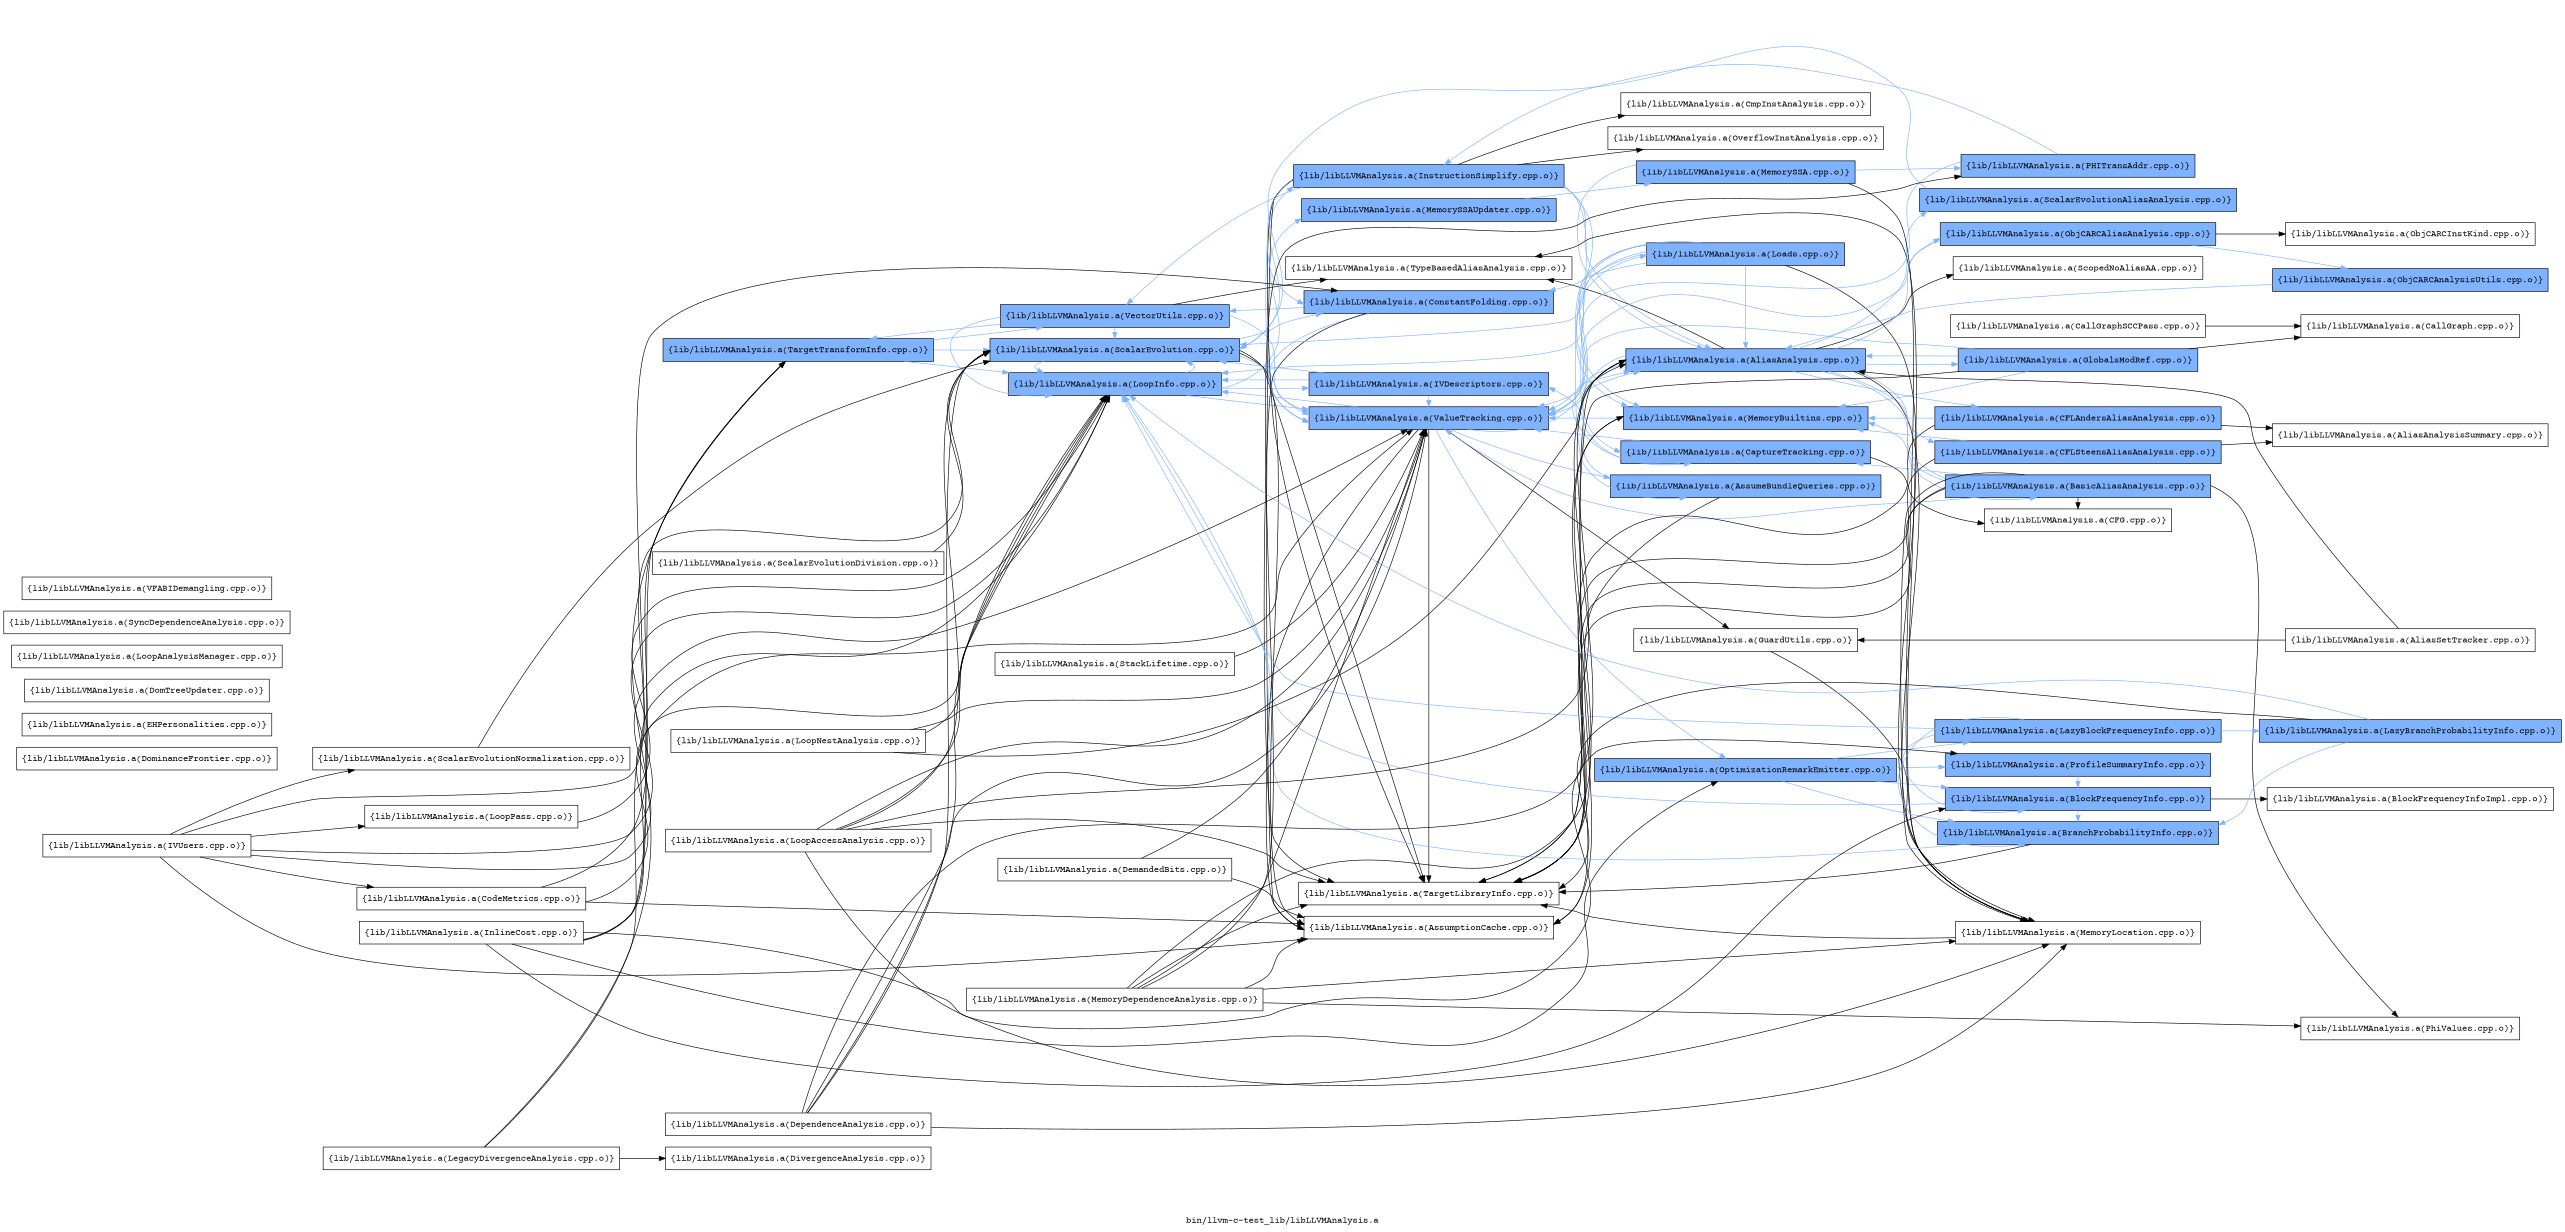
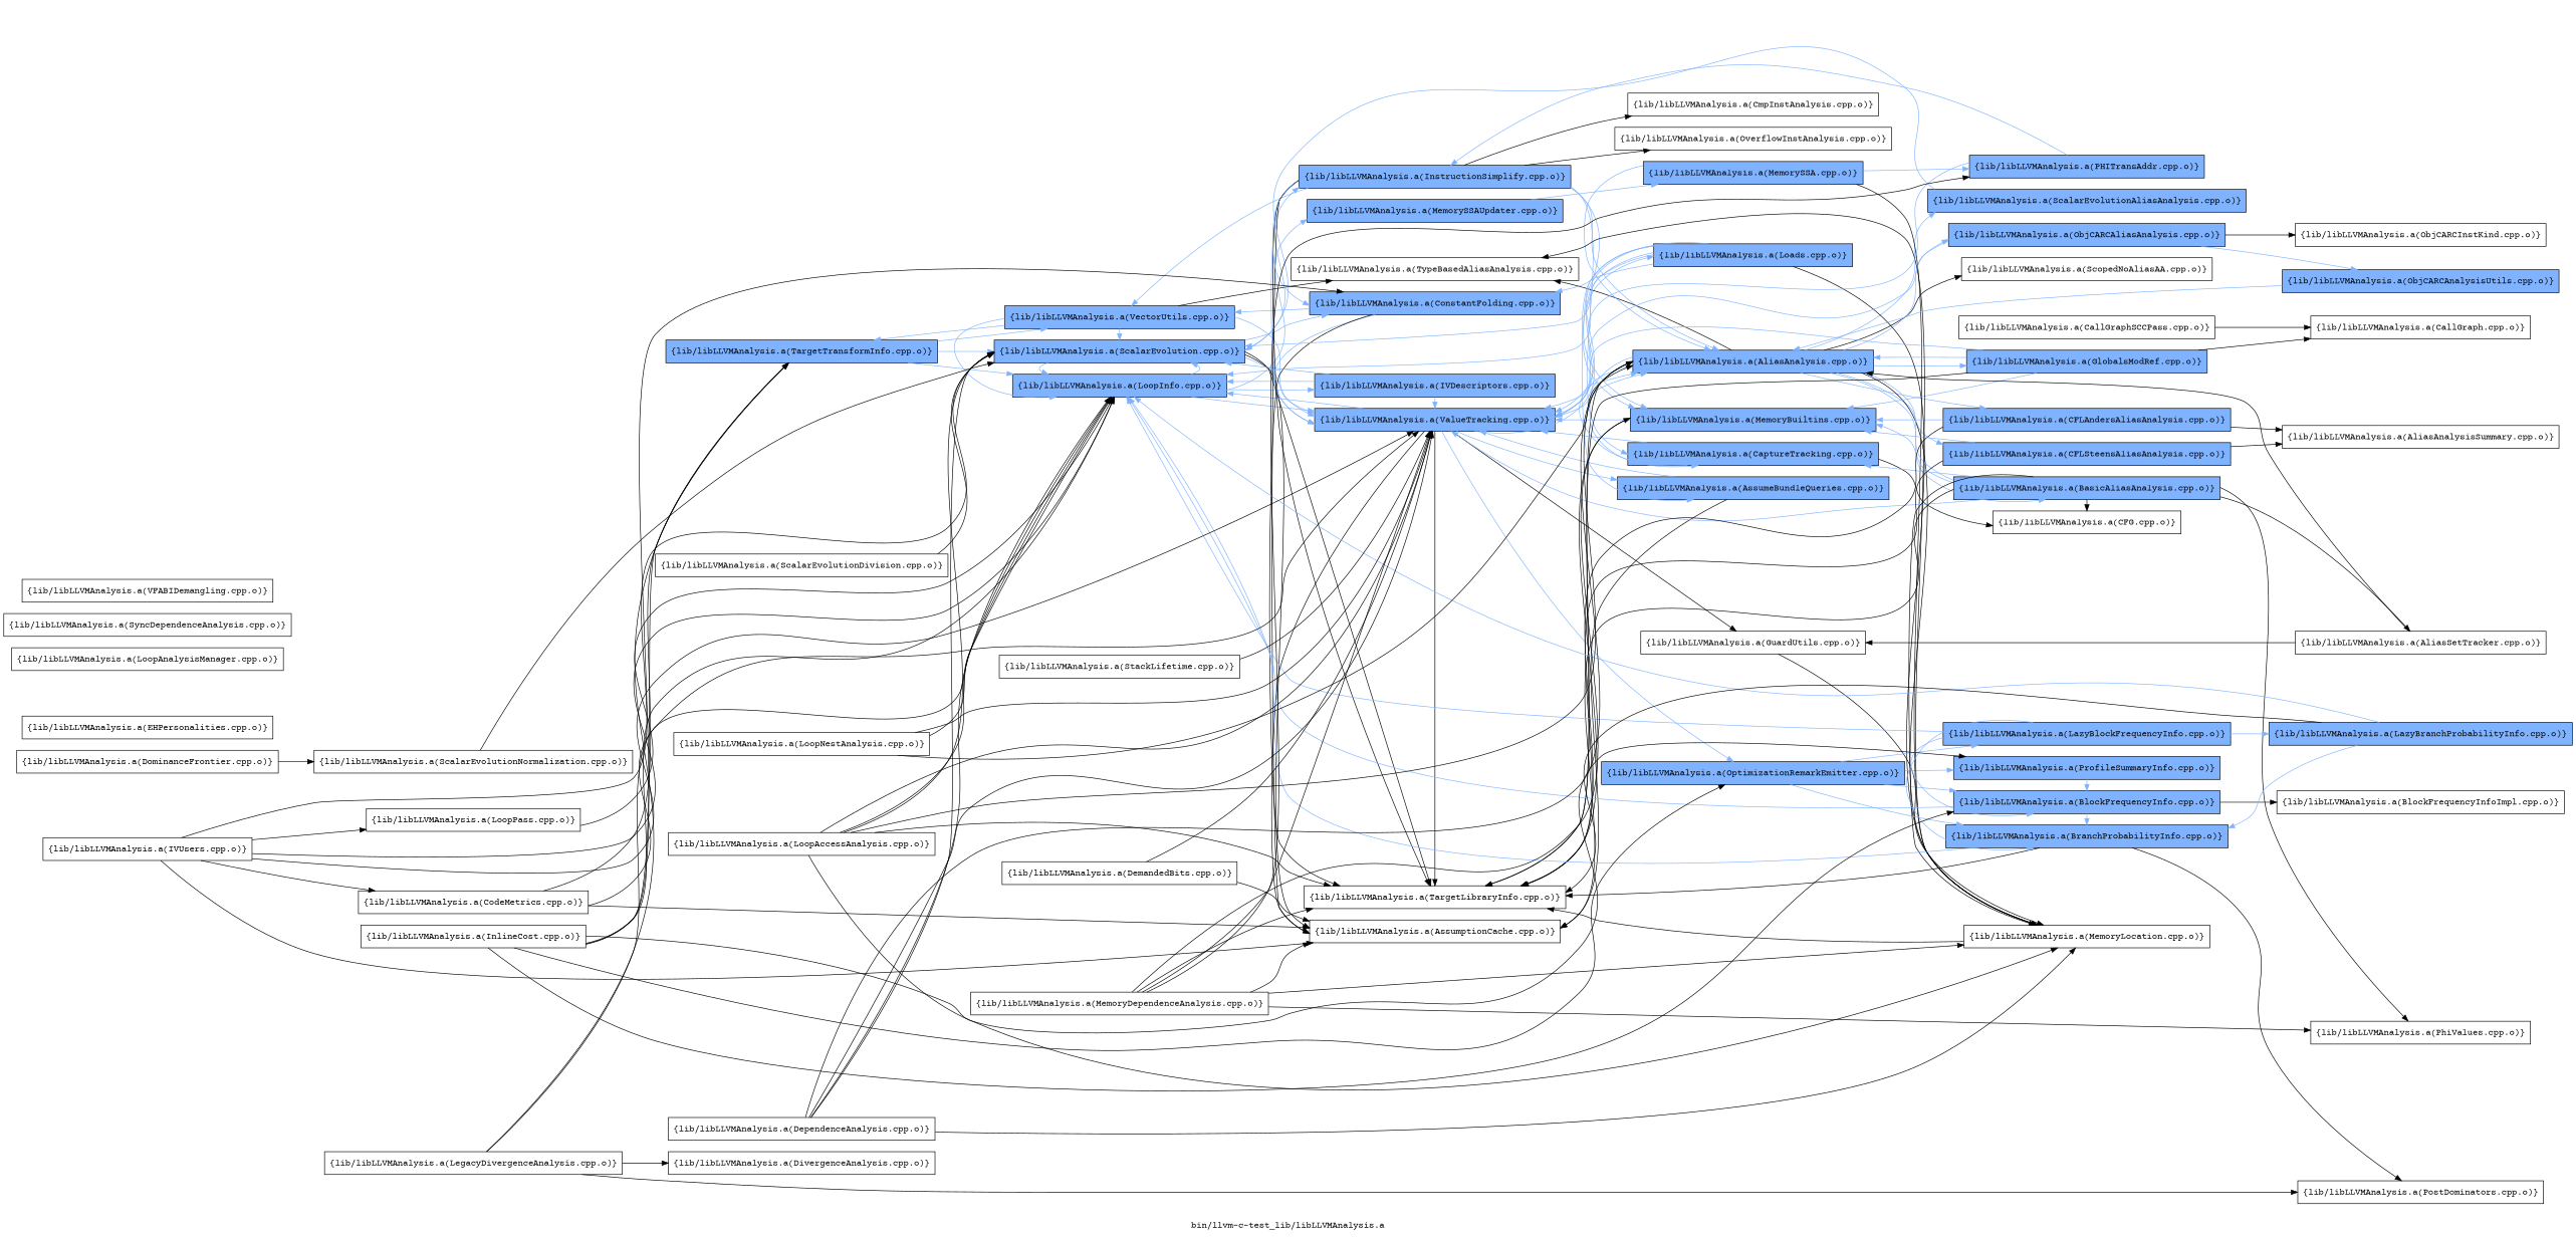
  digraph {
    fontname="Courier Prime"
    label="bin/llvm-c-test_lib/libLLVMAnalysis.a"
    rankdir=LR
    node [fontname="Courier Prime" group=0 shape=box]
    edge [fontname="Courier Prime"]
    n1 [fillcolor="0.600000 0.5 1" group=1 label="{lib/libLLVMAnalysis.a(TargetTransformInfo.cpp.o)}" style=filled]
    n2 [fillcolor="0.600000 0.5 1" group=1 label="{lib/libLLVMAnalysis.a(VectorUtils.cpp.o)}" style=filled]
    n3 [fillcolor="0.600000 0.5 1" group=1 label="{lib/libLLVMAnalysis.a(LoopInfo.cpp.o)}" style=filled]
    n4 [fillcolor="0.600000 0.5 1" group=1 label="{lib/libLLVMAnalysis.a(ScalarEvolution.cpp.o)}" style=filled]
    n5 [label="{lib/libLLVMAnalysis.a(TypeBasedAliasAnalysis.cpp.o)}"]
    n6 [fillcolor="0.600000 0.5 1" group=1 label="{lib/libLLVMAnalysis.a(ValueTracking.cpp.o)}" style=filled]
    n7 [fillcolor="0.600000 0.5 1" group=1 label="{lib/libLLVMAnalysis.a(IVDescriptors.cpp.o)}" style=filled]
    n8 [fillcolor="0.600000 0.5 1" group=1 label="{lib/libLLVMAnalysis.a(MemorySSAUpdater.cpp.o)}" style=filled]
    n9 [label="{lib/libLLVMAnalysis.a(TargetLibraryInfo.cpp.o)}"]
    n10 [label="{lib/libLLVMAnalysis.a(AssumptionCache.cpp.o)}"]
    n11 [fillcolor="0.600000 0.5 1" group=1 label="{lib/libLLVMAnalysis.a(ConstantFolding.cpp.o)}" style=filled]
    n12 [fillcolor="0.600000 0.5 1" group=1 label="{lib/libLLVMAnalysis.a(InstructionSimplify.cpp.o)}" style=filled]
    n13 [fillcolor="0.600000 0.5 1" group=1 label="{lib/libLLVMAnalysis.a(AliasAnalysis.cpp.o)}" style=filled]
    n14 [fillcolor="0.600000 0.5 1" group=1 label="{lib/libLLVMAnalysis.a(AssumeBundleQueries.cpp.o)}" style=filled]
    n15 [label="{lib/libLLVMAnalysis.a(GuardUtils.cpp.o)}"]
    n16 [fillcolor="0.600000 0.5 1" group=1 label="{lib/libLLVMAnalysis.a(Loads.cpp.o)}" style=filled]
    n17 [fillcolor="0.600000 0.5 1" group=1 label="{lib/libLLVMAnalysis.a(OptimizationRemarkEmitter.cpp.o)}" style=filled]
    n18 [fillcolor="0.600000 0.5 1" group=1 label="{lib/libLLVMAnalysis.a(MemorySSA.cpp.o)}" style=filled]
    n19 [fillcolor="0.600000 0.5 1" group=1 label="{lib/libLLVMAnalysis.a(CaptureTracking.cpp.o)}" style=filled]
    n20 [label="{lib/libLLVMAnalysis.a(CmpInstAnalysis.cpp.o)}"]
    n21 [fillcolor="0.600000 0.5 1" group=1 label="{lib/libLLVMAnalysis.a(MemoryBuiltins.cpp.o)}" style=filled]
    n22 [label="{lib/libLLVMAnalysis.a(OverflowInstAnalysis.cpp.o)}"]
    n23 [label="{lib/libLLVMAnalysis.a(ScopedNoAliasAA.cpp.o)}"]
    n24 [fillcolor="0.600000 0.5 1" group=1 label="{lib/libLLVMAnalysis.a(BasicAliasAnalysis.cpp.o)}" style=filled]
    n25 [fillcolor="0.600000 0.5 1" group=1 label="{lib/libLLVMAnalysis.a(CFLAndersAliasAnalysis.cpp.o)}" style=filled]
    n26 [fillcolor="0.600000 0.5 1" group=1 label="{lib/libLLVMAnalysis.a(CFLSteensAliasAnalysis.cpp.o)}" style=filled]
    n27 [fillcolor="0.600000 0.5 1" group=1 label="{lib/libLLVMAnalysis.a(GlobalsModRef.cpp.o)}" style=filled]
    n28 [label="{lib/libLLVMAnalysis.a(MemoryLocation.cpp.o)}"]
    n29 [fillcolor="0.600000 0.5 1" group=1 label="{lib/libLLVMAnalysis.a(ObjCARCAliasAnalysis.cpp.o)}" style=filled]
    n30 [fillcolor="0.600000 0.5 1" group=1 label="{lib/libLLVMAnalysis.a(ScalarEvolutionAliasAnalysis.cpp.o)}" style=filled]
    n31 [fillcolor="0.600000 0.5 1" group=1 label="{lib/libLLVMAnalysis.a(BlockFrequencyInfo.cpp.o)}" style=filled]
    n32 [fillcolor="0.600000 0.5 1" group=1 label="{lib/libLLVMAnalysis.a(BranchProbabilityInfo.cpp.o)}" style=filled]
    n33 [fillcolor="0.600000 0.5 1" group=1 label="{lib/libLLVMAnalysis.a(LazyBlockFrequencyInfo.cpp.o)}" style=filled]
    n34 [fillcolor="0.600000 0.5 1" group=1 label="{lib/libLLVMAnalysis.a(ProfileSummaryInfo.cpp.o)}" style=filled]
    n35 [fillcolor="0.600000 0.5 1" group=1 label="{lib/libLLVMAnalysis.a(PHITransAddr.cpp.o)}" style=filled]
    n36 [label="{lib/libLLVMAnalysis.a(CFG.cpp.o)}"]
    n37 [label="{lib/libLLVMAnalysis.a(PhiValues.cpp.o)}"]
    n38 [label="{lib/libLLVMAnalysis.a(AliasAnalysisSummary.cpp.o)}"]
    n39 [label="{lib/libLLVMAnalysis.a(CallGraph.cpp.o)}"]
    n40 [label="{lib/libLLVMAnalysis.a(ObjCARCInstKind.cpp.o)}"]
    n41 [fillcolor="0.600000 0.5 1" group=1 label="{lib/libLLVMAnalysis.a(ObjCARCAnalysisUtils.cpp.o)}" style=filled]
    n42 [label="{lib/libLLVMAnalysis.a(BlockFrequencyInfoImpl.cpp.o)}"]
+   n43 [label="{lib/libLLVMAnalysis.a(PostDominators.cpp.o)}"]
    n44 [fillcolor="0.600000 0.5 1" group=1 label="{lib/libLLVMAnalysis.a(LazyBranchProbabilityInfo.cpp.o)}" style=filled]
    n45 [label="{lib/libLLVMAnalysis.a(EHPersonalities.cpp.o)}"]
-   n46 [label="{lib/libLLVMAnalysis.a(DomTreeUpdater.cpp.o)}"]
    n47 [label="{lib/libLLVMAnalysis.a(LegacyDivergenceAnalysis.cpp.o)}"]
    n48 [label="{lib/libLLVMAnalysis.a(DivergenceAnalysis.cpp.o)}"]
    n49 [label="{lib/libLLVMAnalysis.a(DominanceFrontier.cpp.o)}"]
    n50 [label="{lib/libLLVMAnalysis.a(IVUsers.cpp.o)}"]
    n51 [label="{lib/libLLVMAnalysis.a(CodeMetrics.cpp.o)}"]
    n52 [label="{lib/libLLVMAnalysis.a(LoopPass.cpp.o)}"]
    n53 [label="{lib/libLLVMAnalysis.a(ScalarEvolutionNormalization.cpp.o)}"]
    n54 [label="{lib/libLLVMAnalysis.a(MemoryDependenceAnalysis.cpp.o)}"]
    n55 [label="{lib/libLLVMAnalysis.a(CallGraphSCCPass.cpp.o)}"]
    n56 [label="{lib/libLLVMAnalysis.a(StackLifetime.cpp.o)}"]
    n57 [label="{lib/libLLVMAnalysis.a(InlineCost.cpp.o)}"]
    n58 [label="{lib/libLLVMAnalysis.a(DemandedBits.cpp.o)}"]
    n59 [label="{lib/libLLVMAnalysis.a(LoopAccessAnalysis.cpp.o)}"]
    n60 [label="{lib/libLLVMAnalysis.a(DependenceAnalysis.cpp.o)}"]
    n61 [label="{lib/libLLVMAnalysis.a(AliasSetTracker.cpp.o)}"]
    n62 [label="{lib/libLLVMAnalysis.a(LoopAnalysisManager.cpp.o)}"]
    n63 [label="{lib/libLLVMAnalysis.a(LoopNestAnalysis.cpp.o)}"]
    n64 [label="{lib/libLLVMAnalysis.a(ScalarEvolutionDivision.cpp.o)}"]
    n65 [label="{lib/libLLVMAnalysis.a(SyncDependenceAnalysis.cpp.o)}"]
    n66 [label="{lib/libLLVMAnalysis.a(VFABIDemangling.cpp.o)}"]
    subgraph sub_1 {
      rank=same
      n1
    }
    subgraph sub_2 {
      rank=same
      n2
      n3
      n4
    }
    subgraph sub_3 {
      rank=same
      n5
      n6
      n7
      n8
      n9
      n10
      n11
      n12
    }
    subgraph sub_4 {
      rank=same
      n13
      n14
      n15
      n16
      n17
      n18
      n19
      n20
      n21
      n22
    }
    subgraph sub_5 {
      rank=same
      n23
      n24
      n25
      n26
      n27
      n28
      n29
      n30
      n31
      n32
      n33
      n34
      n35
      n36
    }
    n1 -> n2 [color="0.600000 0.5 1"]
    n1 -> n3 [color="0.600000 0.5 1"]
    n1 -> n4 [color="0.600000 0.5 1"]
    n2 -> n1 [color="0.600000 0.5 1"]
    n2 -> n3 [color="0.600000 0.5 1"]
    n2 -> n4 [color="0.600000 0.5 1"]
    n2 -> n5
    n2 -> n6 [color="0.600000 0.5 1"]
    n3 -> n4 [color="0.600000 0.5 1"]
    n3 -> n6 [color="0.600000 0.5 1"]
    n3 -> n7 [color="0.600000 0.5 1"]
    n3 -> n8 [color="0.600000 0.5 1"]
    n4 -> n3 [color="0.600000 0.5 1"]
    n4 -> n6 [color="0.600000 0.5 1"]
    n4 -> n9
    n4 -> n10
    n4 -> n11 [color="0.600000 0.5 1"]
    n4 -> n12 [color="0.600000 0.5 1"]
    n6 -> n3 [color="0.600000 0.5 1"]
    n6 -> n9
    n6 -> n10
    n6 -> n13 [color="0.600000 0.5 1"]
    n6 -> n14 [color="0.600000 0.5 1"]
    n6 -> n15
    n6 -> n16 [color="0.600000 0.5 1"]
    n6 -> n17 [color="0.600000 0.5 1"]
    n7 -> n3 [color="0.600000 0.5 1"]
    n7 -> n4 [color="0.600000 0.5 1"]
    n7 -> n6 [color="0.600000 0.5 1"]
    n8 -> n18 [color="0.600000 0.5 1"]
    n11 -> n2 [color="0.600000 0.5 1"]
    n11 -> n6 [color="0.600000 0.5 1"]
    n11 -> n9
    n12 -> n2 [color="0.600000 0.5 1"]
    n12 -> n6 [color="0.600000 0.5 1"]
    n12 -> n9
    n12 -> n10
    n12 -> n11 [color="0.600000 0.5 1"]
    n12 -> n13 [color="0.600000 0.5 1"]
    n12 -> n19 [color="0.600000 0.5 1"]
    n12 -> n20
    n12 -> n21 [color="0.600000 0.5 1"]
    n12 -> n22
    n13 -> n5
    n13 -> n6 [color="0.600000 0.5 1"]
    n13 -> n9
    n13 -> n19 [color="0.600000 0.5 1"]
    n13 -> n23
    n13 -> n24 [color="0.600000 0.5 1"]
    n13 -> n25 [color="0.600000 0.5 1"]
    n13 -> n26 [color="0.600000 0.5 1"]
    n13 -> n27 [color="0.600000 0.5 1"]
    n13 -> n28
    n13 -> n29 [color="0.600000 0.5 1"]
    n13 -> n30 [color="0.600000 0.5 1"]
-   n14 -> n7 [color="0.600000 0.5 1"]
+   n14 -> n6 [color="0.600000 0.5 1"]
    n14 -> n10
    n15 -> n28
    n16 -> n3 [color="0.600000 0.5 1"]
    n16 -> n4 [color="0.600000 0.5 1"]
    n16 -> n6 [color="0.600000 0.5 1"]
    n16 -> n11 [color="0.600000 0.5 1"]
-   n16 -> n13 [color="0.600000 0.5 1"]
    n16 -> n14 [color="0.600000 0.5 1"]
    n16 -> n21 [color="0.600000 0.5 1"]
    n16 -> n28
    n17 -> n31 [color="0.600000 0.5 1"]
    n17 -> n32 [color="0.600000 0.5 1"]
    n17 -> n33 [color="0.600000 0.5 1"]
    n17 -> n34 [color="0.600000 0.5 1"]
    n18 -> n13 [color="0.600000 0.5 1"]
    n18 -> n28
    n18 -> n35 [color="0.600000 0.5 1"]
    n19 -> n6 [color="0.600000 0.5 1"]
    n19 -> n13 [color="0.600000 0.5 1"]
    n19 -> n36
    n21 -> n6 [color="0.600000 0.5 1"]
    n21 -> n9
    n24 -> n6 [color="0.600000 0.5 1"]
-   n24 -> n9
+   n24 -> n61
    n24 -> n10
    n24 -> n13 [color="0.600000 0.5 1"]
    n24 -> n19 [color="0.600000 0.5 1"]
    n24 -> n21 [color="0.600000 0.5 1"]
    n24 -> n28
    n24 -> n36
    n24 -> n37
    n25 -> n9
    n25 -> n21 [color="0.600000 0.5 1"]
    n25 -> n38
    n26 -> n9
    n26 -> n21 [color="0.600000 0.5 1"]
    n26 -> n38
    n27 -> n6 [color="0.600000 0.5 1"]
    n27 -> n9
    n27 -> n13 [color="0.600000 0.5 1"]
    n27 -> n21 [color="0.600000 0.5 1"]
    n27 -> n39
    n28 -> n5
    n28 -> n9
    n29 -> n6 [color="0.600000 0.5 1"]
    n29 -> n40
    n29 -> n41 [color="0.600000 0.5 1"]
    n30 -> n4 [color="0.600000 0.5 1"]
    n31 -> n3 [color="0.600000 0.5 1"]
    n31 -> n32 [color="0.600000 0.5 1"]
    n31 -> n42
    n32 -> n3 [color="0.600000 0.5 1"]
    n32 -> n9
+   n32 -> n43
    n33 -> n3 [color="0.600000 0.5 1"]
    n33 -> n31 [color="0.600000 0.5 1"]
    n33 -> n32 [color="0.600000 0.5 1"]
    n33 -> n44 [color="0.600000 0.5 1"]
    n34 -> n31 [color="0.600000 0.5 1"]
    n35 -> n6 [color="0.600000 0.5 1"]
    n35 -> n12 [color="0.600000 0.5 1"]
    n41 -> n13 [color="0.600000 0.5 1"]
    n44 -> n3 [color="0.600000 0.5 1"]
    n44 -> n9
    n44 -> n32 [color="0.600000 0.5 1"]
    n47 -> n1
    n47 -> n3
+   n47 -> n43
    n47 -> n48
    n50 -> n3
    n50 -> n4
    n50 -> n6
    n50 -> n10
    n50 -> n51
    n50 -> n52
-   n50 -> n53
+   n49 -> n53
    n51 -> n1
    n51 -> n6
    n51 -> n10
    n52 -> n3
    n53 -> n4
    n54 -> n6
    n54 -> n9
    n54 -> n10
    n54 -> n21
    n54 -> n28
    n54 -> n35
    n54 -> n37
    n55 -> n39
    n56 -> n6
    n57 -> n1
    n57 -> n3
    n57 -> n11
    n57 -> n17
    n57 -> n31
    n57 -> n34
    n58 -> n6
    n58 -> n10
    n59 -> n3
    n59 -> n4
    n59 -> n6
    n59 -> n9
    n59 -> n13
    n59 -> n28
    n60 -> n3
    n60 -> n4
    n60 -> n6
    n60 -> n13
    n60 -> n28
    n61 -> n13
    n61 -> n15
    n63 -> n3
    n63 -> n6
    n63 -> n13
    n64 -> n4
  }
